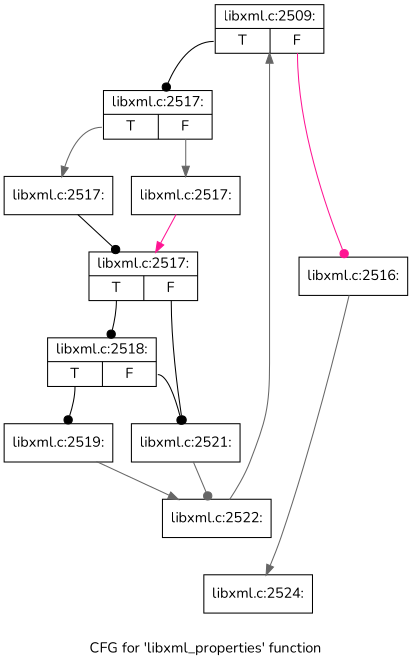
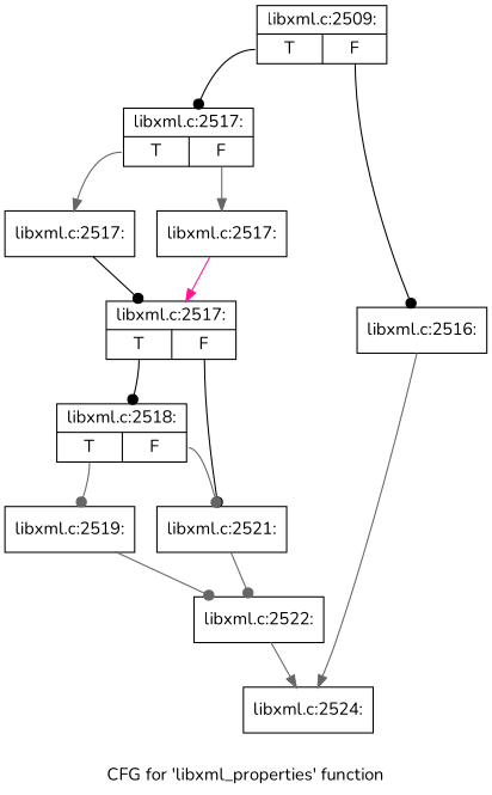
  digraph {
    fontname=Nunito
    label="CFG for 'libxml_properties' function"
    node [fontname=Nunito shape=record]
    edge [arrowhead=dot color=gray40 fontname=Nunito]
    n1 [label="{libxml.c:2509:|{<s0>T|<s1>F}}"]
    n2 [label="{libxml.c:2517:|{<s0>T|<s1>F}}"]
    n3 [label="{libxml.c:2516:}"]
    n4 [label="{libxml.c:2517:}"]
    n5 [label="{libxml.c:2517:}"]
    n6 [label="{libxml.c:2524:}"]
    n7 [label="{libxml.c:2517:|{<s0>T|<s1>F}}"]
    n8 [label="{libxml.c:2518:|{<s0>T|<s1>F}}"]
    n9 [label="{libxml.c:2521:}"]
    n10 [label="{libxml.c:2519:}"]
    n11 [label="{libxml.c:2522:}"]
    n1 -> n2 [color=black tailport=s0]
-   n1 -> n3 [color=deeppink tailport=s1]
+   n1 -> n3 [color=black tailport=s1]
    n2 -> n4 [arrowhead=normal tailport=s0]
    n2 -> n5 [arrowhead=normal tailport=s1]
    n3 -> n6 [arrowhead=normal]
    n4 -> n7 [color=black]
    n5 -> n7 [arrowhead=normal color=deeppink]
    n7 -> n8 [color=black tailport=s0]
    n7 -> n9 [color=black tailport=s1]
-   n8 -> n9 [color=black tailport=s1]
-   n8 -> n10 [color=black tailport=s0]
+   n8 -> n9 [tailport=s1]
+   n8 -> n10 [tailport=s0]
    n9 -> n11
-   n10 -> n11 [arrowhead=normal]
-   n11 -> n1 [arrowhead=normal]
+   n10 -> n11
+   n11 -> n6 [arrowhead=normal]
  }
